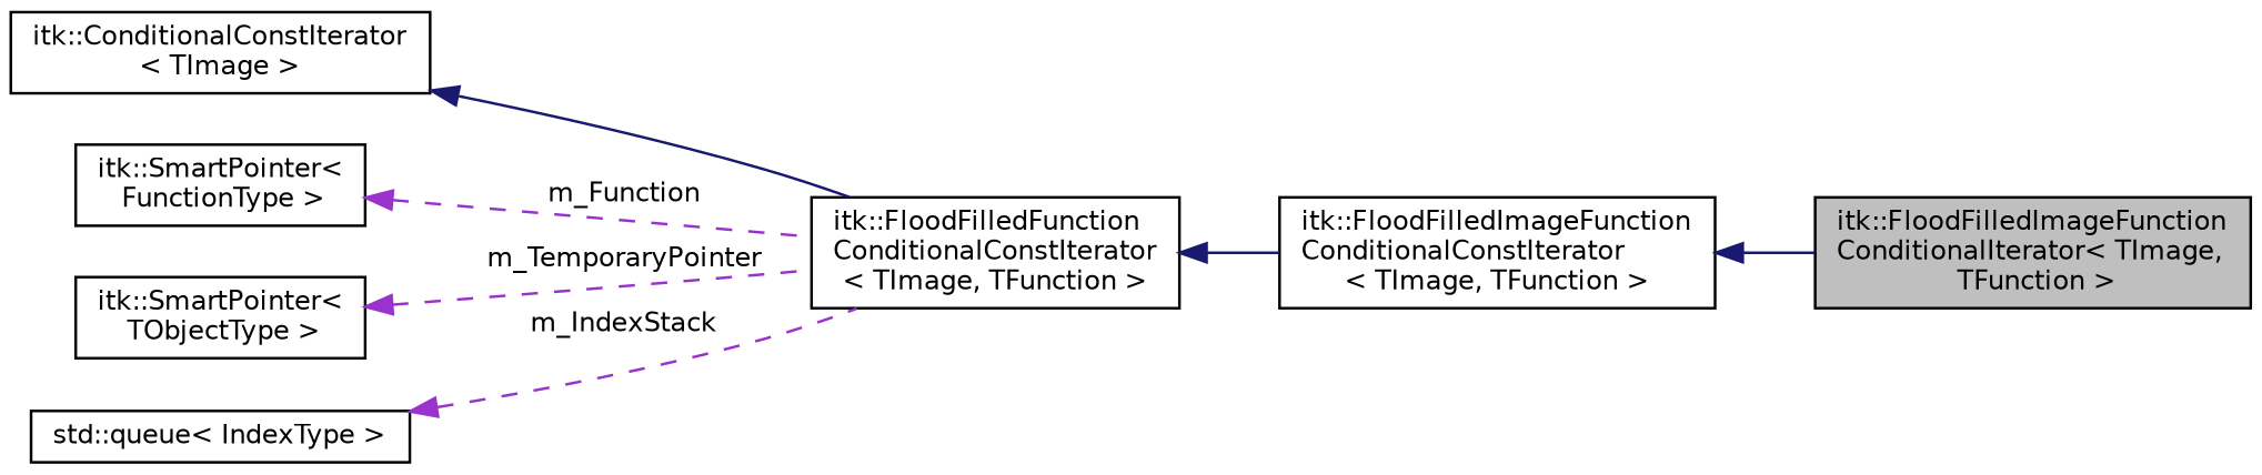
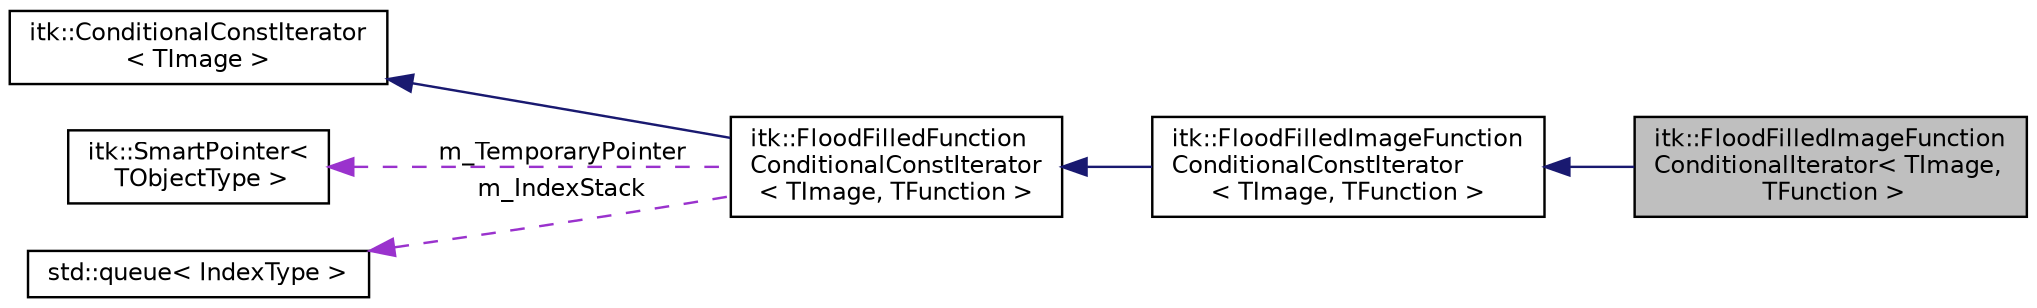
  digraph {
    rankdir=LR
    node [color=black fillcolor=white fontname=Helvetica fontsize=10 shape=record style=filled]
    edge [color=midnightblue dir=back fontname=Helvetica fontsize=10 labelfontname=Helvetica labelfontsize=10 style=solid]
    n1 [fillcolor=grey75 fontcolor=black height=0.2 label="itk::FloodFilledImageFunction\lConditionalIterator\< TImage,\l TFunction \>" width=0.4]
    n2 [height=0.2 label="itk::FloodFilledImageFunction\lConditionalConstIterator\l\< TImage, TFunction \>" width=0.4]
    n3 [height=0.2 label="itk::FloodFilledFunction\lConditionalConstIterator\l\< TImage, TFunction \>" width=0.4]
    n4 [height=0.2 label="itk::ConditionalConstIterator\l\< TImage \>" width=0.4]
-   n5 [height=0.2 label="itk::SmartPointer\<\l FunctionType \>" width=0.4]
    n6 [height=0.2 label="itk::SmartPointer\<\l TObjectType \>" width=0.4]
    n7 [height=0.2 label="std::queue\< IndexType \>" width=0.4]
    n2 -> n1
    n3 -> n2
    n4 -> n3
-   n5 -> n3 [color=darkorchid3 label=" m_Function" style=dashed]
    n6 -> n3 [color=darkorchid3 label=" m_TemporaryPointer" style=dashed]
    n7 -> n3 [color=darkorchid3 label=" m_IndexStack" style=dashed]
  }
